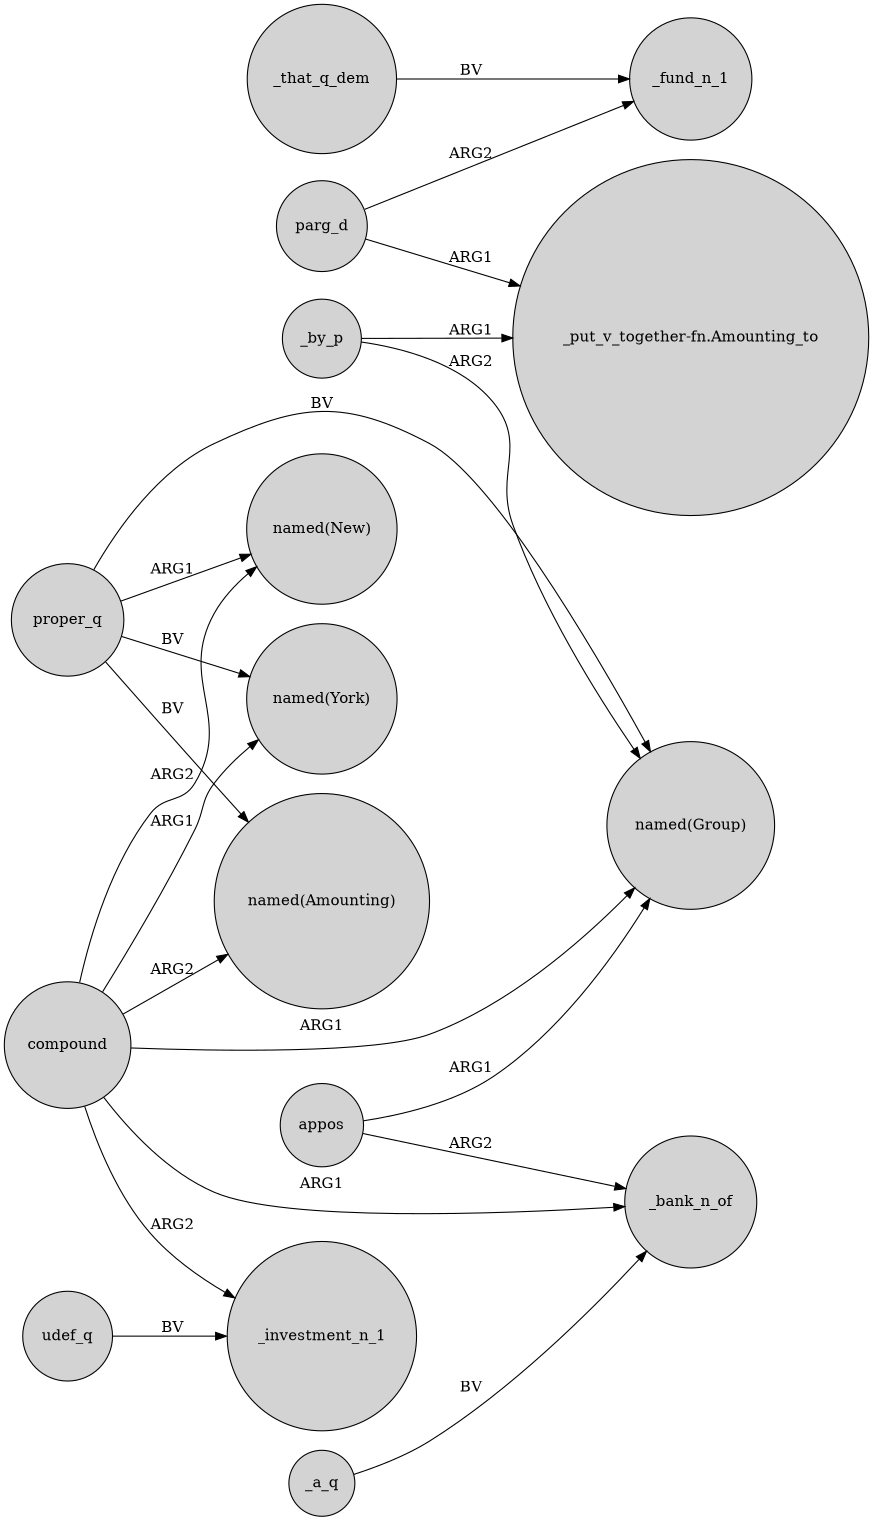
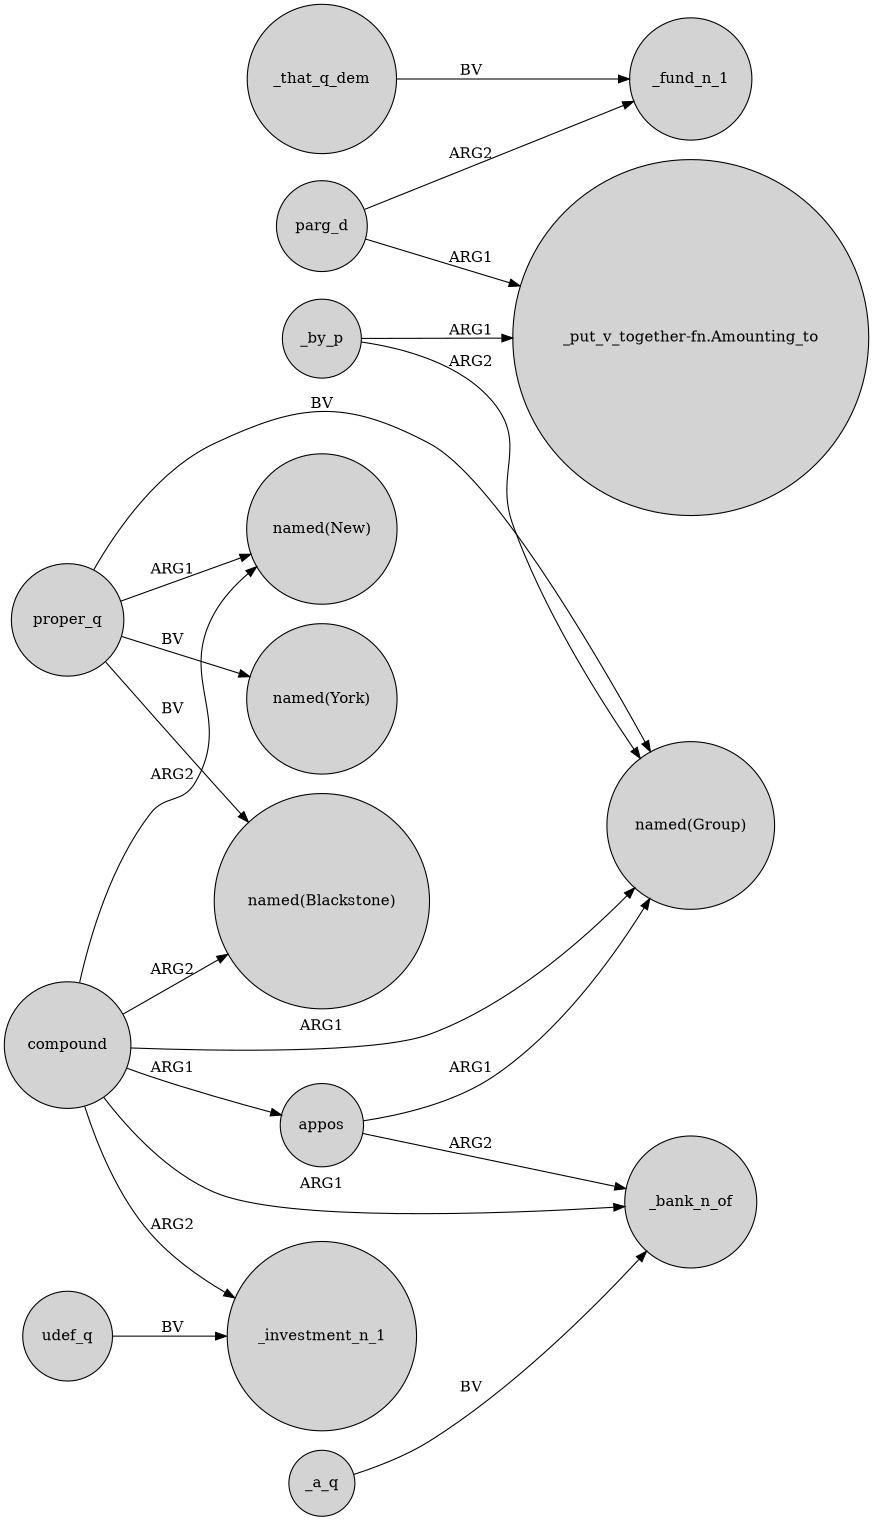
  digraph {
    rankdir=LR
    node [shape=circle style=filled]
    appos
    _bank_n_of
    "named(Group)"
    _by_p
    "_put_v_together-fn.Amounting_to"
    parg_d
    _fund_n_1
    udef_q
    _investment_n_1
    proper_q
-   "named(Blackstone)" [label="named(Amounting)"]
+   "named(Blackstone)"
    "named(New)"
    "named(York)"
    compound
    _a_q
    _that_q_dem
    appos -> _bank_n_of [label=ARG2]
    appos -> "named(Group)" [label=ARG1]
    _by_p -> "named(Group)" [label=ARG2]
    _by_p -> "_put_v_together-fn.Amounting_to" [label=ARG1]
    parg_d -> "_put_v_together-fn.Amounting_to" [label=ARG1]
    parg_d -> _fund_n_1 [label=ARG2]
    udef_q -> _investment_n_1 [label=BV]
    proper_q -> "named(Group)" [label=BV]
    proper_q -> "named(Blackstone)" [label=BV]
    proper_q -> "named(New)" [label=ARG1]
    proper_q -> "named(York)" [label=BV]
    compound -> _bank_n_of [label=ARG1]
    compound -> "named(Group)" [label=ARG1]
    compound -> _investment_n_1 [label=ARG2]
    compound -> "named(Blackstone)" [label=ARG2]
    compound -> "named(New)" [label=ARG2]
-   compound -> "named(York)" [label=ARG1]
+   compound -> appos [label=ARG1]
    _a_q -> _bank_n_of [label=BV]
    _that_q_dem -> _fund_n_1 [label=BV]
  }
